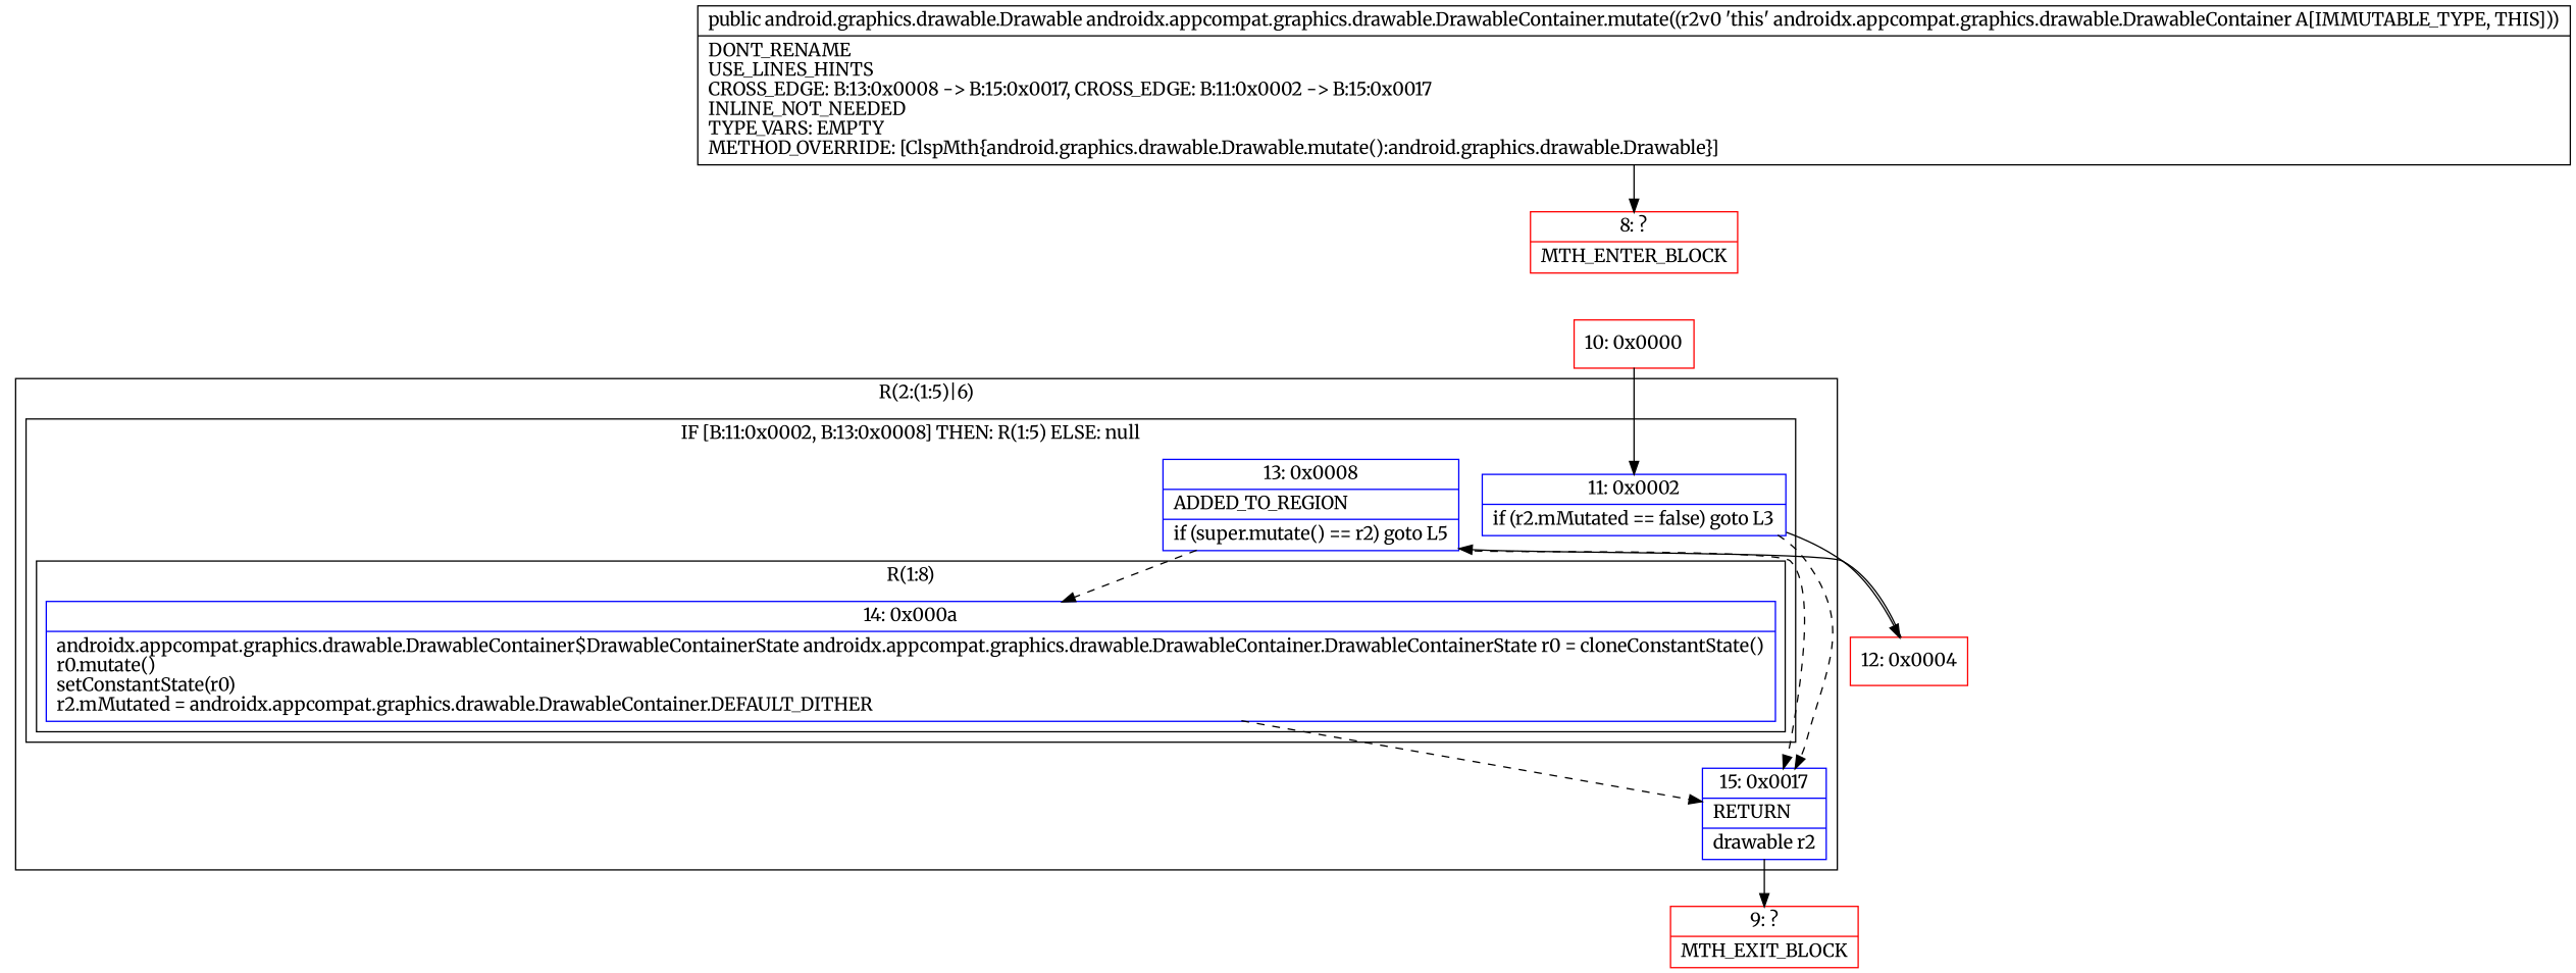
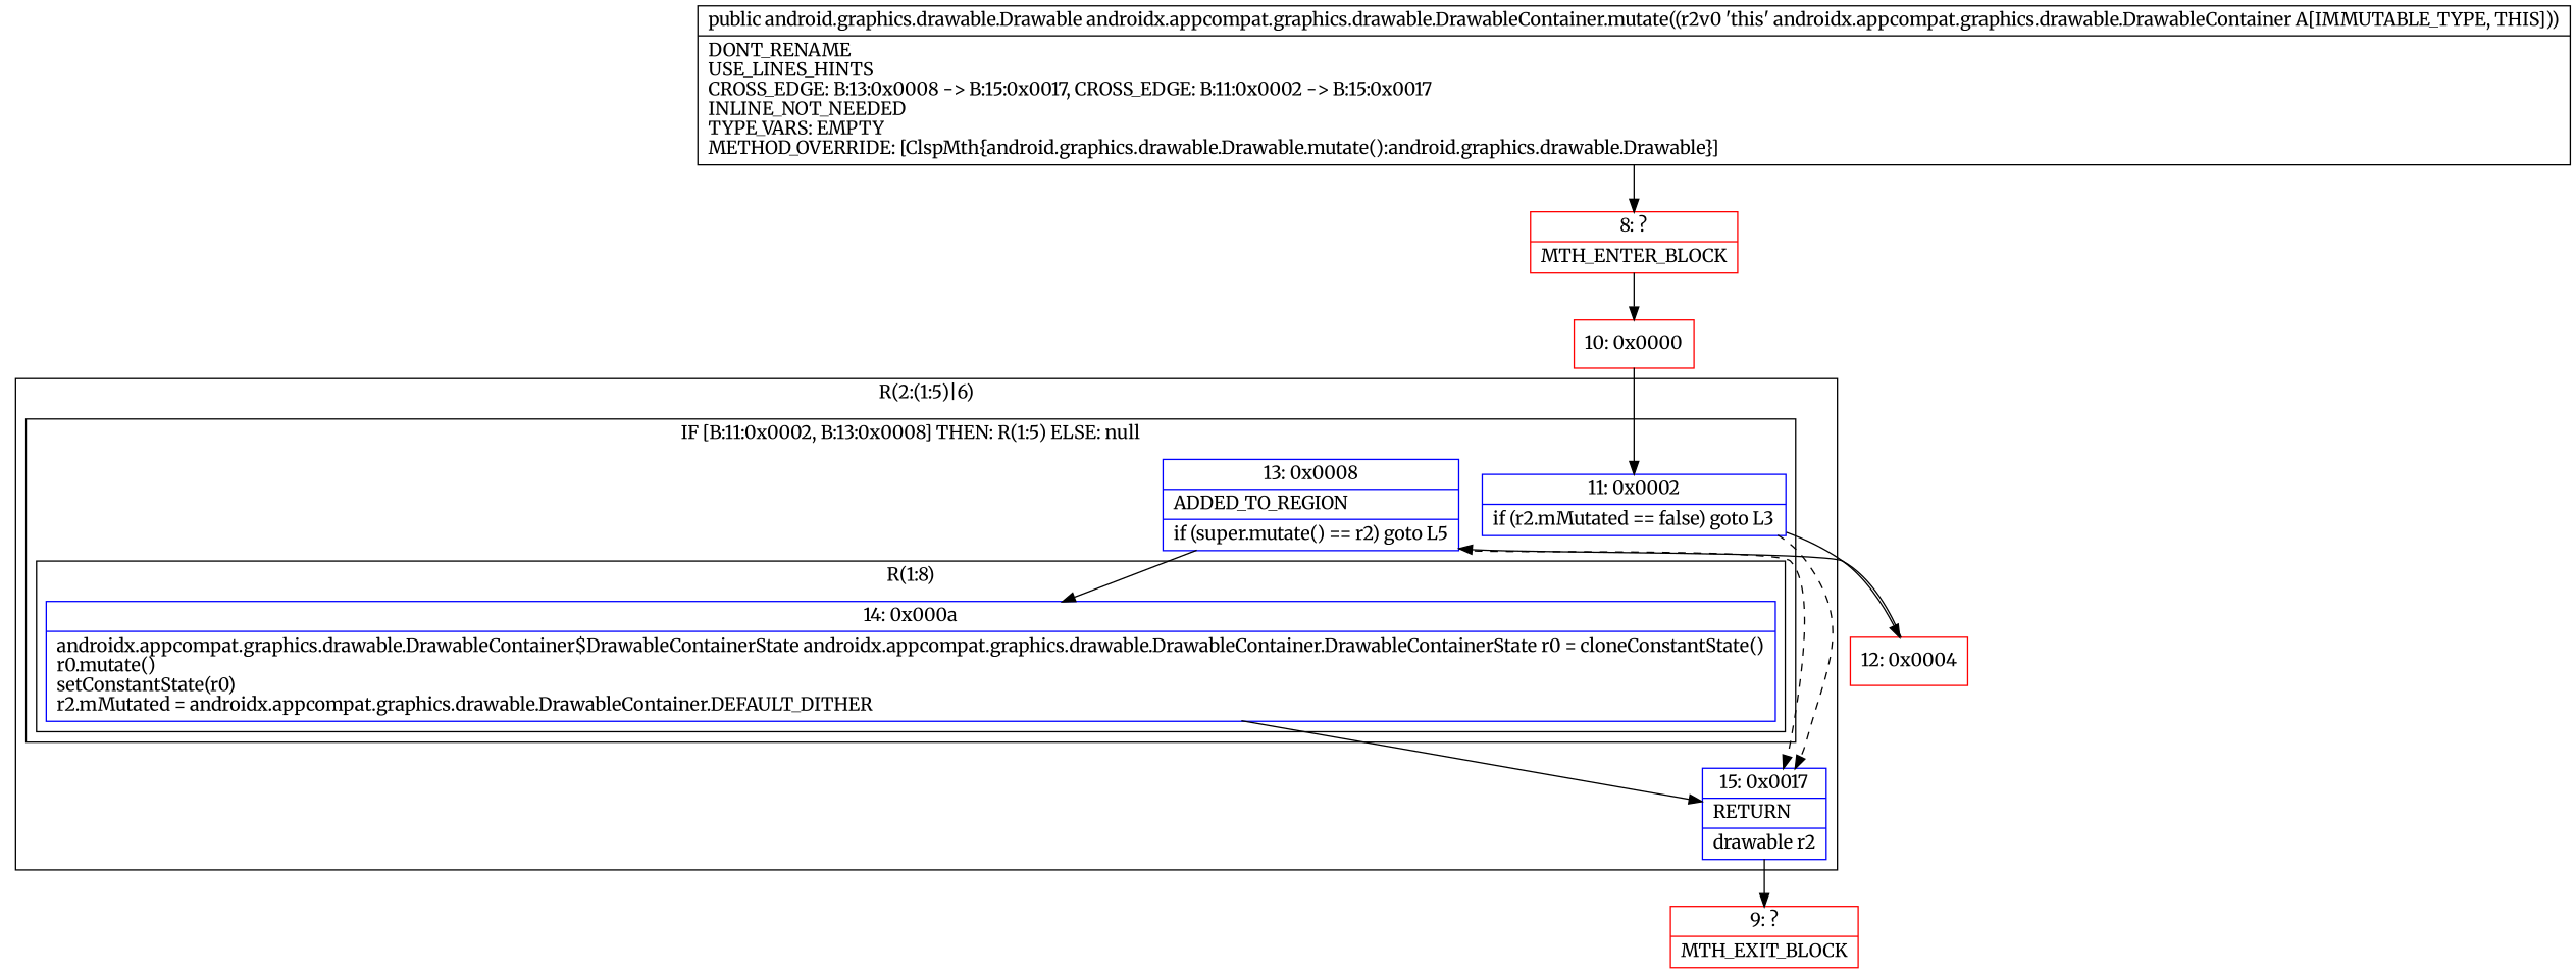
  digraph {
    fontname=Merriweather
    node [color=blue fontname=Merriweather shape=record]
    edge [fontname=Merriweather]
    n1 [label="{14\:\ 0x000a|androidx.appcompat.graphics.drawable.DrawableContainer$DrawableContainerState androidx.appcompat.graphics.drawable.DrawableContainer.DrawableContainerState r0 = cloneConstantState()\lr0.mutate()\lsetConstantState(r0)\lr2.mMutated = androidx.appcompat.graphics.drawable.DrawableContainer.DEFAULT_DITHER\l}"]
    n2 [label="{11\:\ 0x0002|if (r2.mMutated == false) goto L3\l}"]
    n3 [label="{13\:\ 0x0008|ADDED_TO_REGION\l|if (super.mutate() == r2) goto L5\l}"]
    n4 [label="{15\:\ 0x0017|RETURN\l|drawable r2\l}"]
    n5 [color=red label="{12\:\ 0x0004}"]
    n6 [color=red label="{9\:\ ?|MTH_EXIT_BLOCK\l}"]
    n7 [color=red label="{8\:\ ?|MTH_ENTER_BLOCK\l}"]
    n8 [color=red label="{10\:\ 0x0000}"]
    n9 [label="{public android.graphics.drawable.Drawable androidx.appcompat.graphics.drawable.DrawableContainer.mutate((r2v0 'this' androidx.appcompat.graphics.drawable.DrawableContainer A[IMMUTABLE_TYPE, THIS]))  | DONT_RENAME\lUSE_LINES_HINTS\lCROSS_EDGE: B:13:0x0008 \-\> B:15:0x0017, CROSS_EDGE: B:11:0x0002 \-\> B:15:0x0017\lINLINE_NOT_NEEDED\lTYPE_VARS: EMPTY\lMETHOD_OVERRIDE: [ClspMth\{android.graphics.drawable.Drawable.mutate():android.graphics.drawable.Drawable\}]\l}" color=""]
    subgraph cluster_1 {
      label="R(2:(1:5)|6)"
      n4
      subgraph cluster_2 {
        label="IF [B:11:0x0002, B:13:0x0008] THEN: R(1:5) ELSE: null"
        n2
        n3
        subgraph cluster_3 {
          label="R(1:8)"
          n1
        }
      }
    }
-   n1 -> n4 [style=dashed]
+   n1 -> n4
    n2 -> n4 [style=dashed]
    n2 -> n5
-   n3 -> n1 [style=dashed]
+   n3 -> n1
    n3 -> n4 [style=dashed]
    n4 -> n6
    n5 -> n3
+   n7 -> n8
    n8 -> n2
    n9 -> n7
  }
